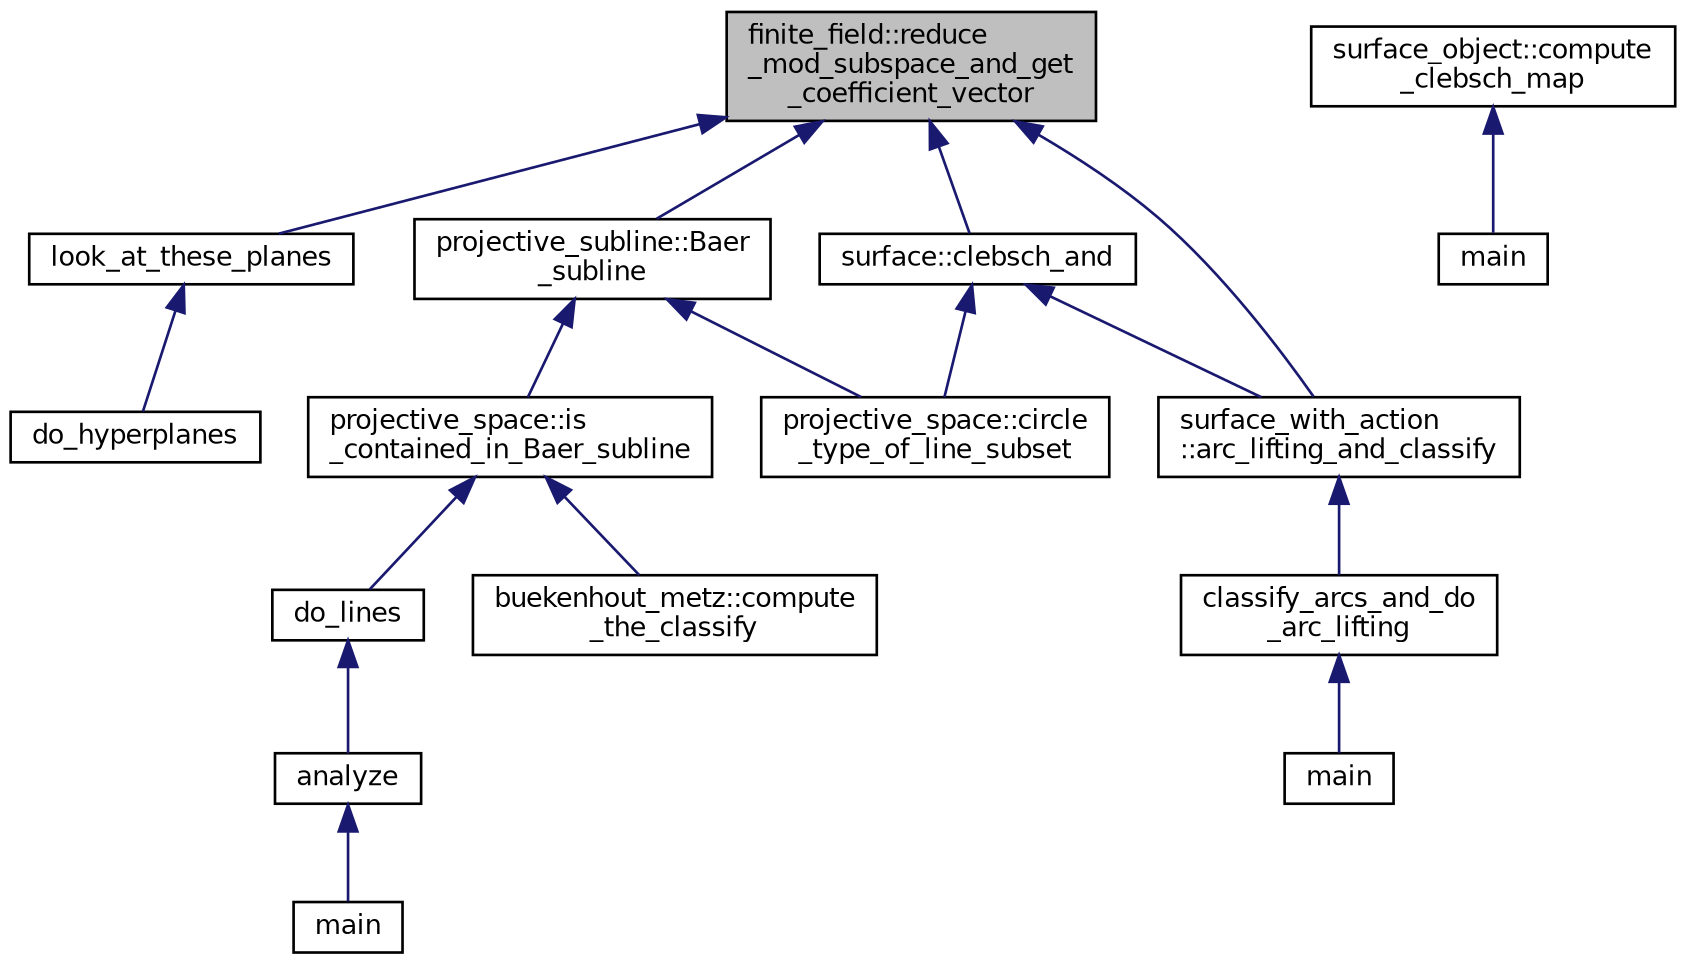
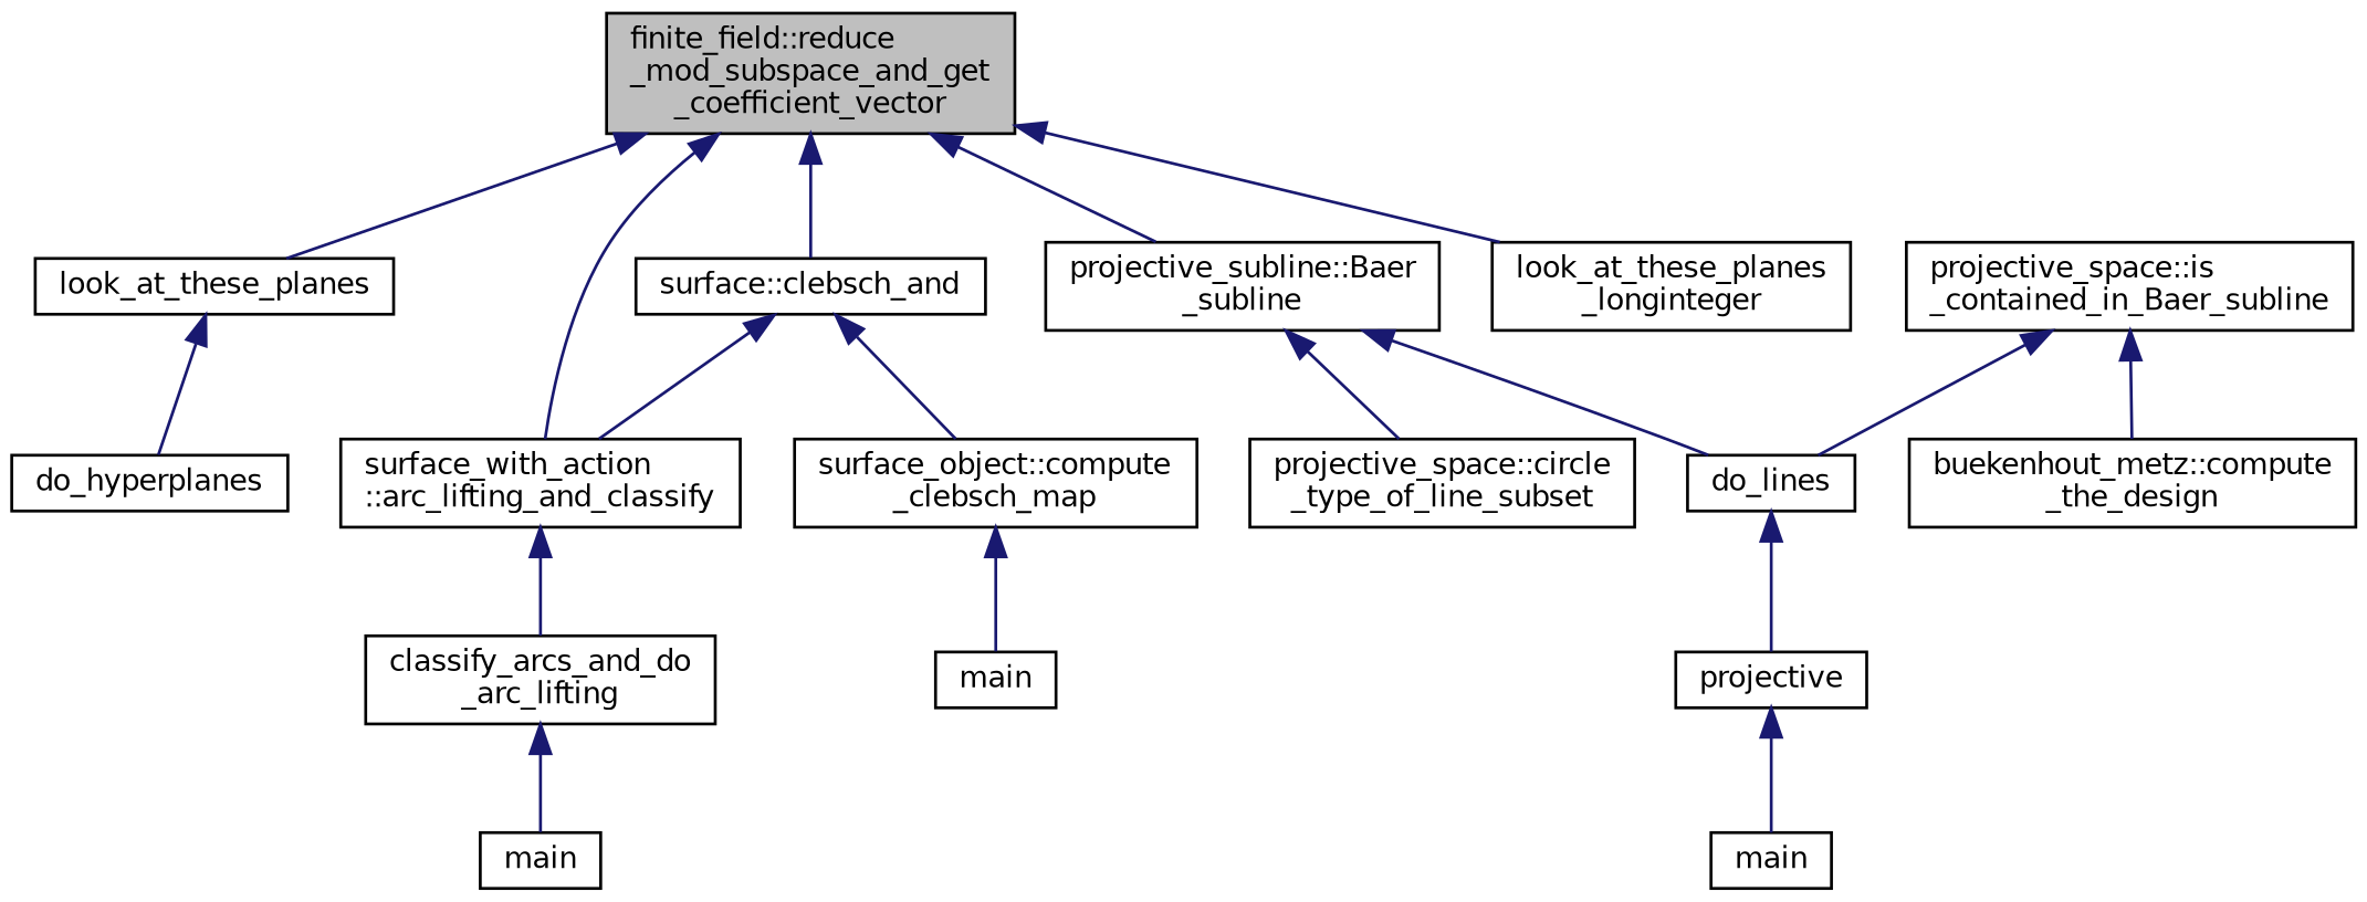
  digraph {
    rankdir=TB
    node [color=black fillcolor=white fontname=Helvetica fontsize=10 shape=record style=filled]
    edge [color=midnightblue dir=back fontname=Helvetica fontsize=10 labelfontname=Helvetica labelfontsize=10 style=solid]
    n1 [fillcolor=grey75 fontcolor=black height=0.2 label="finite_field::reduce\l_mod_subspace_and_get\l_coefficient_vector" width=0.4]
+   n2 [height=0.2 label="look_at_these_planes\l_longinteger" width=0.4]
    n3 [height=0.2 label=look_at_these_planes width=0.4]
    n4 [height=0.2 label="projective_subline::Baer\l_subline" width=0.4]
    n5 [height=0.2 label="surface::clebsch_and" width=0.4]
    n6 [height=0.2 label="surface_with_action\l::arc_lifting_and_classify" width=0.4]
    n7 [height=0.2 label=do_hyperplanes width=0.4]
    n8 [height=0.2 label="projective_space::is\l_contained_in_Baer_subline" width=0.4]
    n9 [height=0.2 label="projective_space::circle\l_type_of_line_subset" width=0.4]
    n10 [height=0.2 label="surface_object::compute\l_clebsch_map" width=0.4]
    n11 [height=0.2 label="classify_arcs_and_do\l_arc_lifting" width=0.4]
-   n12 [height=0.2 label=analyze width=0.4]
+   n12 [height=0.2 label=projective width=0.4]
    n13 [height=0.2 label=main width=0.4]
    n14 [height=0.2 label=do_lines width=0.4]
-   n15 [height=0.2 label="buekenhout_metz::compute\l_the_classify" width=0.4]
+   n15 [height=0.2 label="buekenhout_metz::compute\l_the_design" width=0.4]
    n16 [height=0.2 label=main width=0.4]
    n17 [height=0.2 label=main width=0.4]
+   n1 -> n2
    n1 -> n3
    n1 -> n4
    n1 -> n5
    n1 -> n6
    n3 -> n7
-   n4 -> n8
+   n4 -> n14
    n4 -> n9
    n5 -> n6
-   n5 -> n9
+   n5 -> n10
    n6 -> n11
    n8 -> n14
    n8 -> n15
    n10 -> n16
    n11 -> n17
    n12 -> n13
    n14 -> n12
  }
